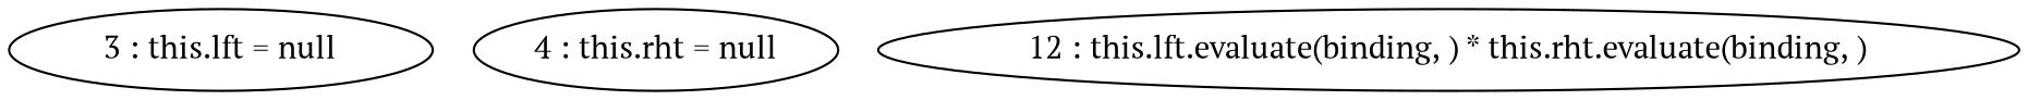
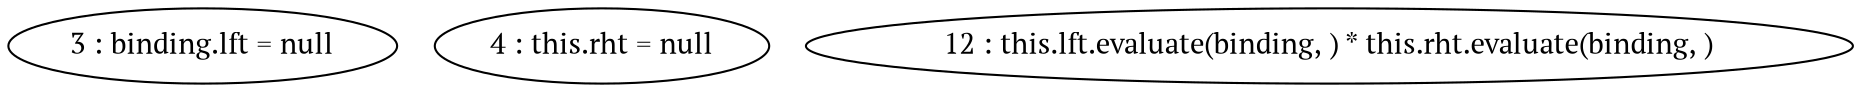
  digraph {
    fontname="PT Serif"
    node [fontname="PT Serif"]
-   "3 : this.lft = null"
+   "3 : this.lft = null" [label="3 : binding.lft = null"]
    "4 : this.rht = null"
    "12 : this.lft.evaluate(binding, ) * this.rht.evaluate(binding, )"
  }
